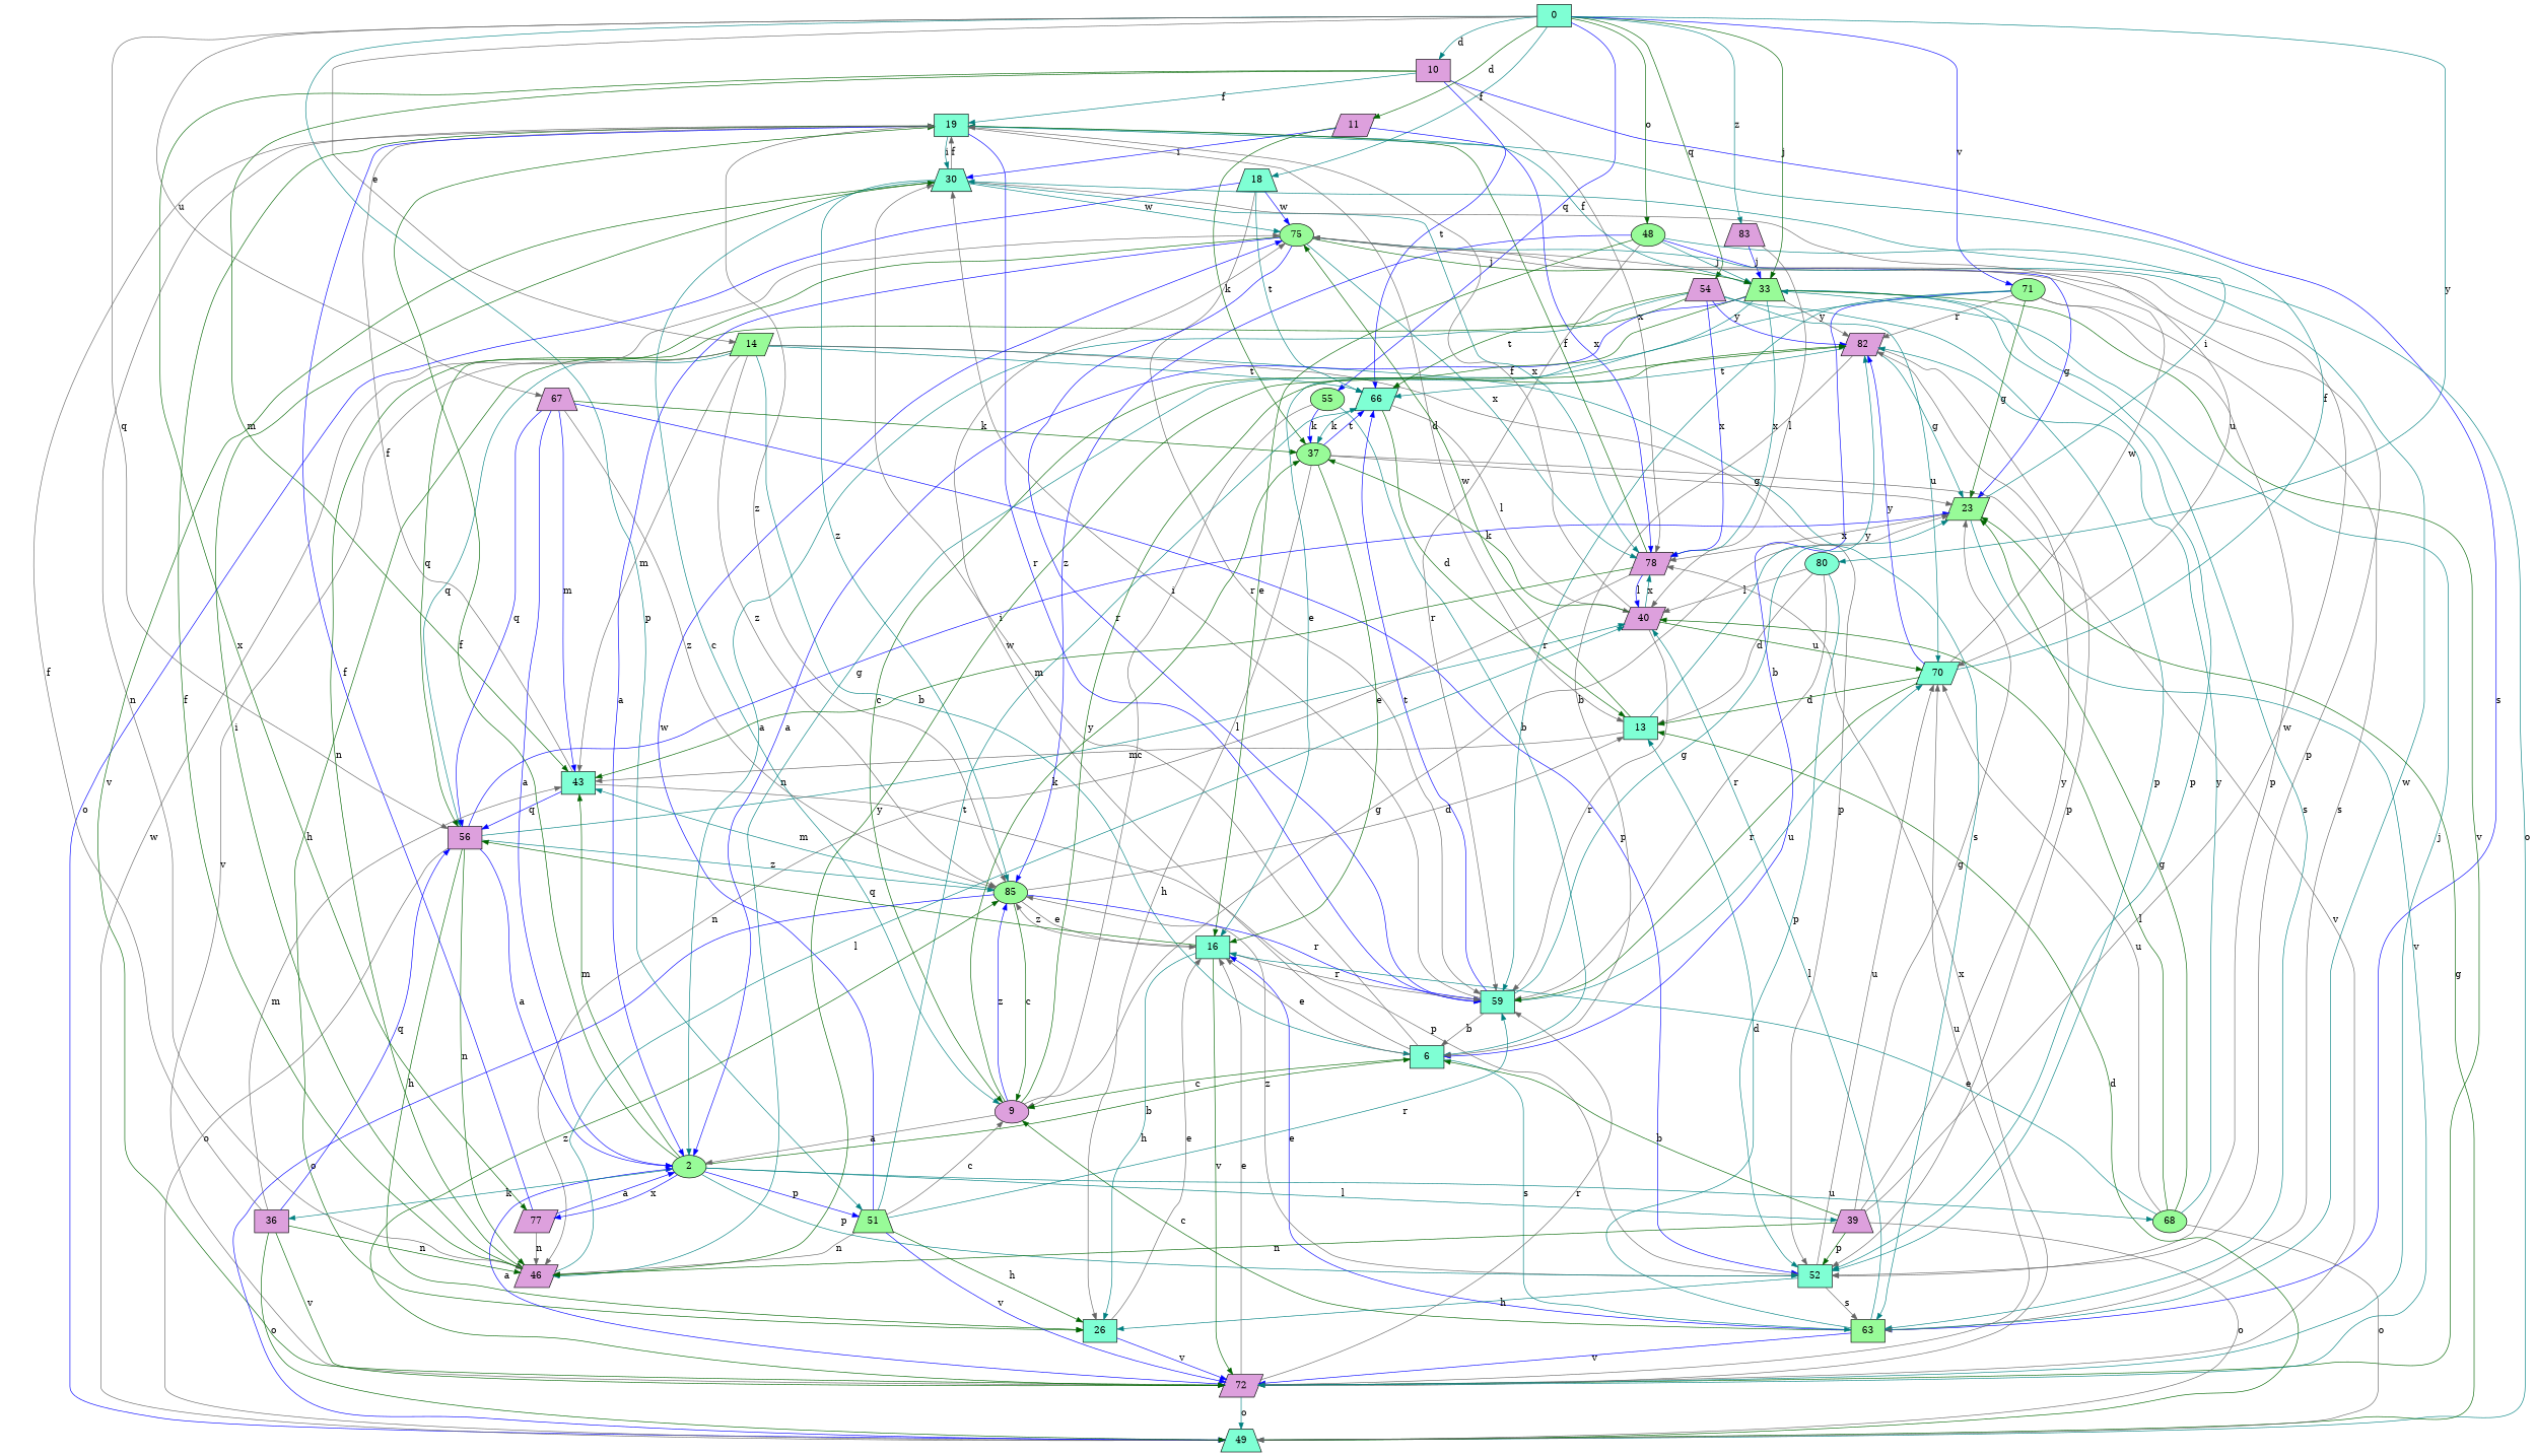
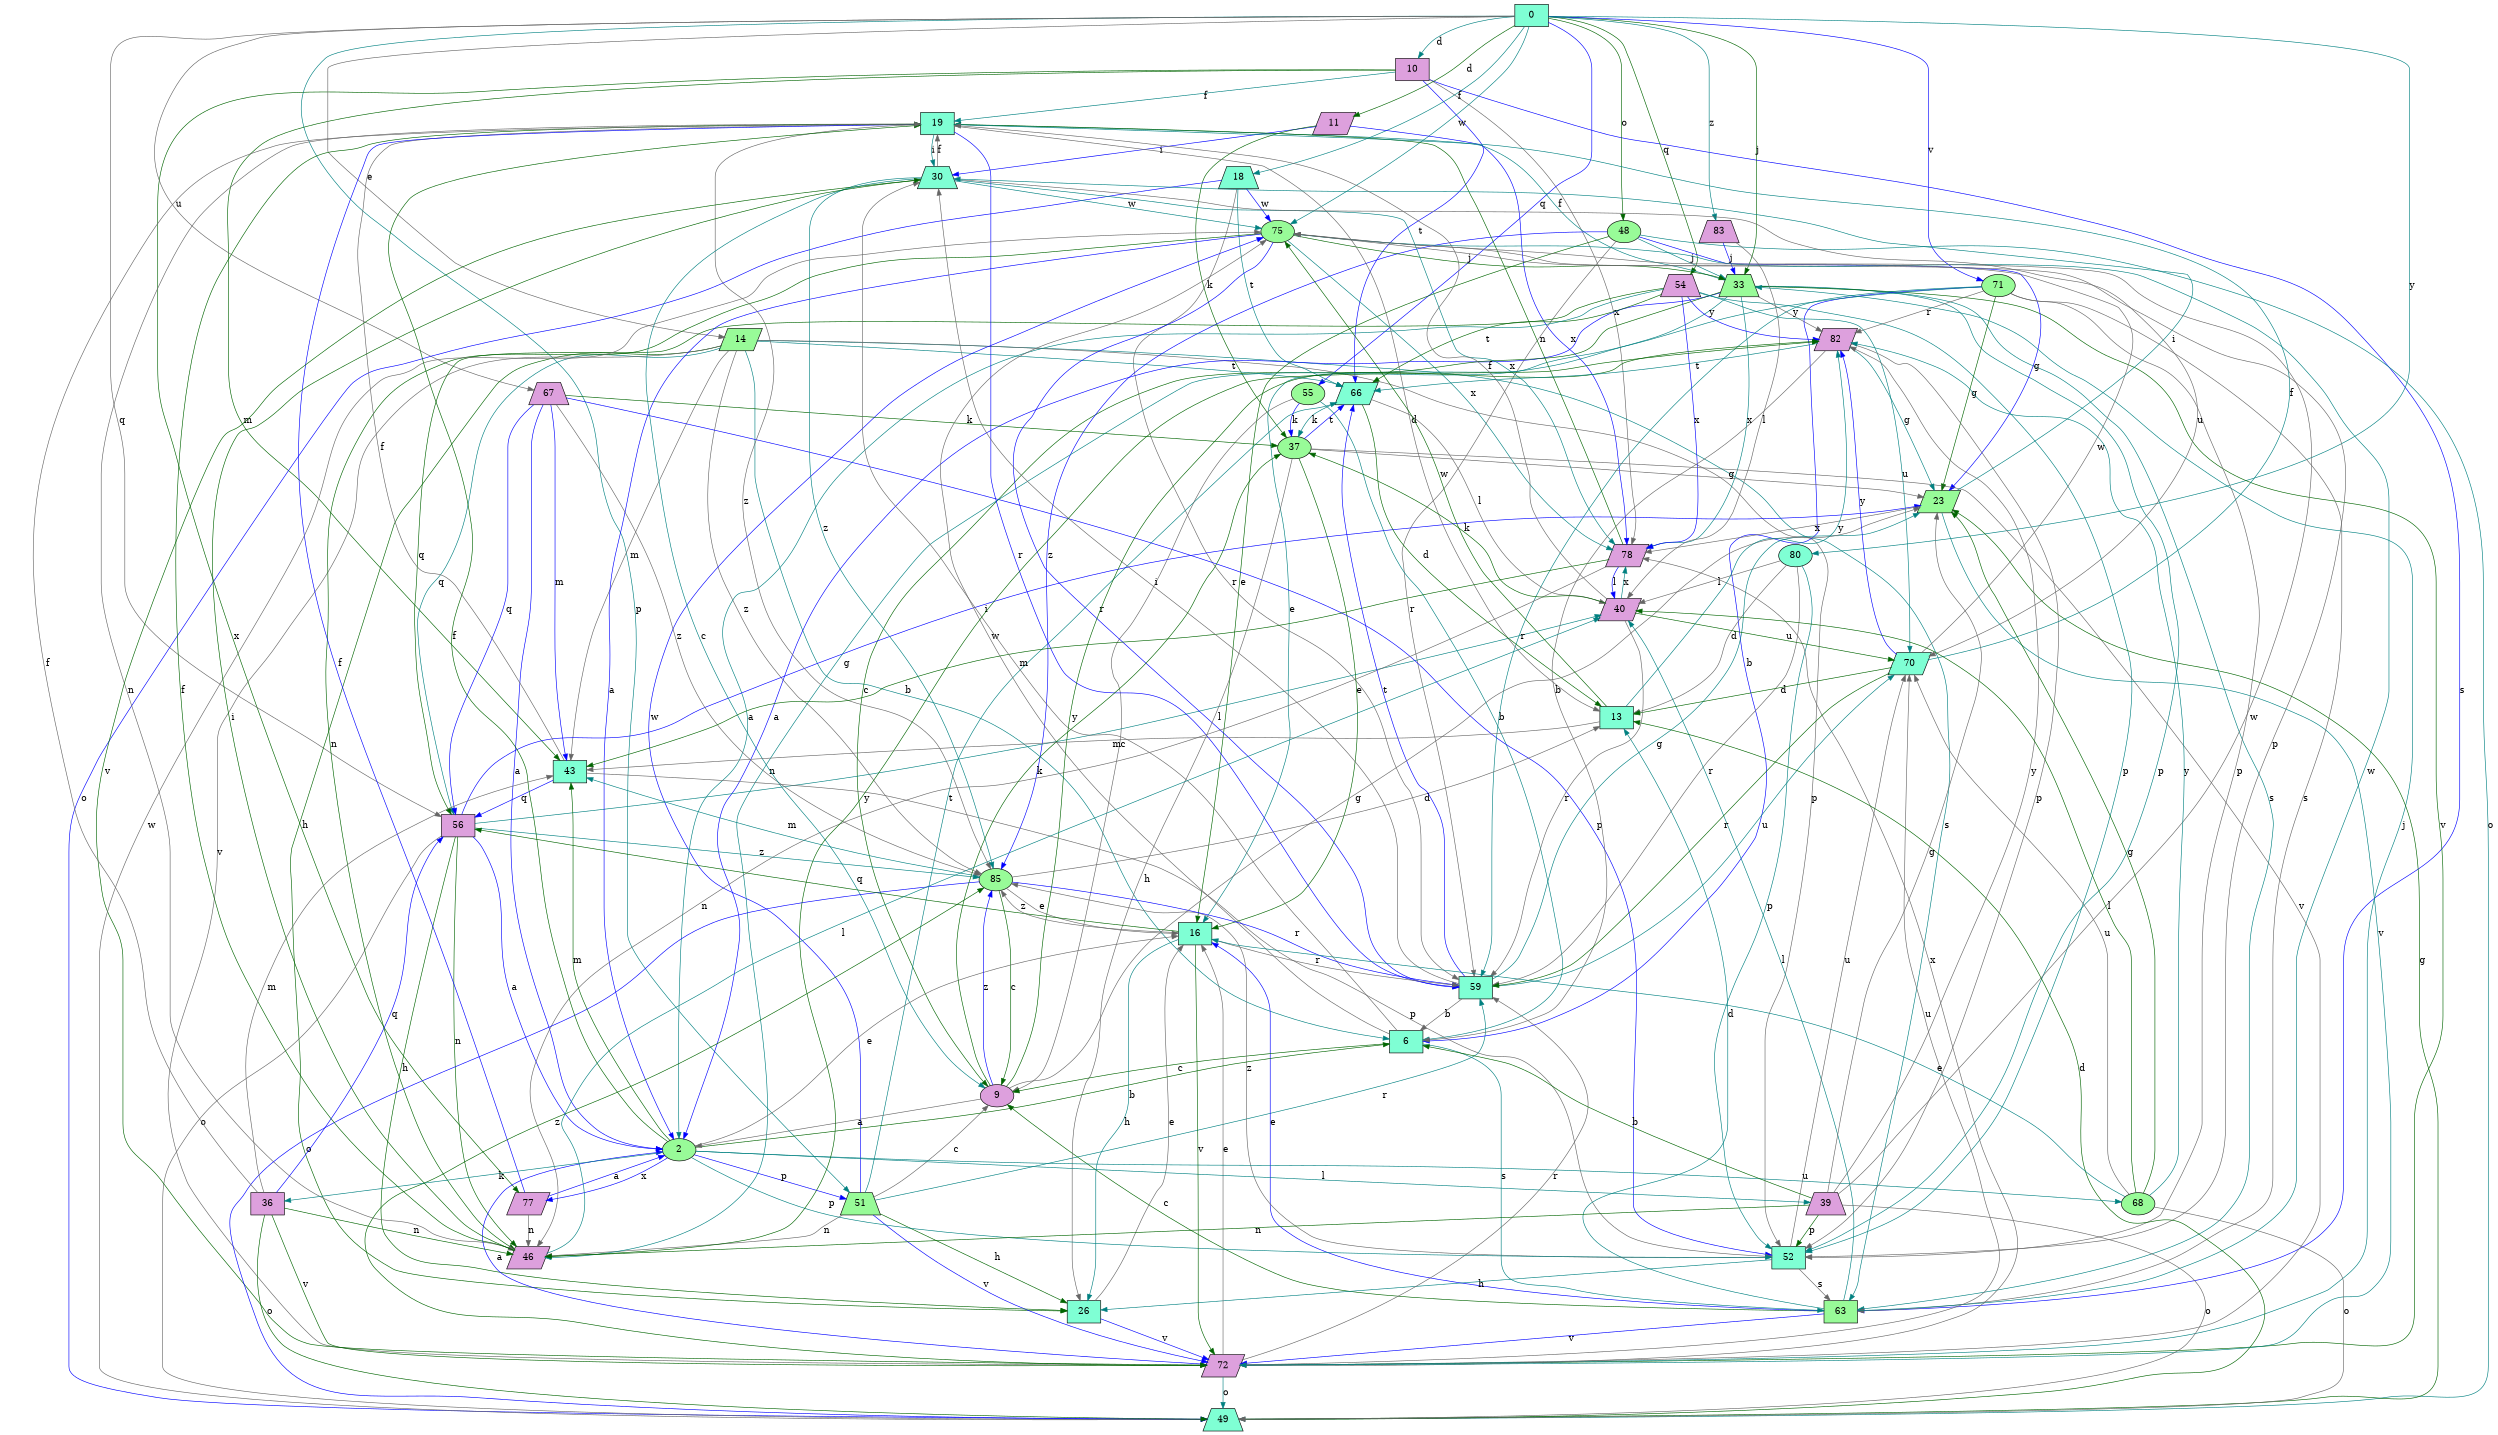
  strict digraph {
    node [fillcolor=plum shape=box style=filled]
    edge [color=gray40]
    10
    0 [fillcolor=aquamarine]
    11 [shape=parallelogram]
    14 [fillcolor=palegreen shape=parallelogram]
    18 [fillcolor=aquamarine shape=trapezium]
    33 [fillcolor=palegreen shape=trapezium]
    48 [fillcolor=palegreen shape=ellipse]
    51 [fillcolor=palegreen shape=trapezium]
    54 [shape=trapezium]
    55 [fillcolor=palegreen shape=ellipse]
    56
    67 [shape=trapezium]
    71 [fillcolor=palegreen shape=ellipse]
    75 [fillcolor=palegreen shape=ellipse]
    80 [fillcolor=aquamarine shape=ellipse]
    83 [shape=trapezium]
    19 [fillcolor=aquamarine]
    43 [fillcolor=aquamarine]
    77 [shape=parallelogram]
    63 [fillcolor=palegreen]
    66 [fillcolor=aquamarine shape=parallelogram]
    78 [shape=parallelogram]
    30 [fillcolor=aquamarine shape=trapezium]
    37 [fillcolor=palegreen shape=ellipse]
    6 [fillcolor=aquamarine]
    52 [fillcolor=aquamarine]
    85 [fillcolor=palegreen shape=ellipse]
    26 [fillcolor=aquamarine]
    72 [shape=parallelogram]
    59 [fillcolor=aquamarine]
    49 [fillcolor=aquamarine shape=trapezium]
    2 [fillcolor=palegreen shape=ellipse]
    9 [shape=ellipse]
    16 [fillcolor=aquamarine]
    82 [shape=parallelogram]
    23 [fillcolor=palegreen shape=parallelogram]
    46 [shape=parallelogram]
    70 [fillcolor=aquamarine shape=parallelogram]
    40 [shape=parallelogram]
    13 [fillcolor=aquamarine]
    36
    39 [shape=trapezium]
    68 [fillcolor=palegreen shape=ellipse]
    10 -> 19 [color=teal label=f]
    10 -> 43 [color=darkgreen label=m]
    10 -> 77 [color=darkgreen label=x]
    10 -> 63 [color=blue label=s]
    10 -> 66 [color=blue label=t]
    10 -> 78 [label=x]
    0 -> 10 [color=teal label=d]
    0 -> 11 [color=darkgreen label=d]
    0 -> 14 [label=e]
    0 -> 18 [color=teal label=f]
    0 -> 33 [color=darkgreen label=j]
    0 -> 48 [color=darkgreen label=o]
    0 -> 51 [color=teal label=p]
    0 -> 54 [color=darkgreen label=q]
    0 -> 55 [color=blue label=q]
    0 -> 56 [label=q]
    0 -> 67 [label=u]
    0 -> 71 [color=blue label=v]
+   0 -> 75 [color=teal label=w]
    0 -> 80 [color=teal label=y]
    0 -> 83 [color=teal label=z]
    11 -> 78 [color=blue label=x]
    11 -> 30 [color=blue label=i]
    11 -> 37 [color=darkgreen label=k]
    14 -> 56 [color=teal label=q]
    14 -> 43 [label=m]
    14 -> 63 [color=teal label=s]
    14 -> 66 [color=teal label=t]
    14 -> 6 [color=teal label=b]
    14 -> 52 [label=p]
    14 -> 85 [label=z]
    14 -> 26 [color=darkgreen label=h]
    14 -> 72 [label=v]
    18 -> 75 [color=blue label=w]
    18 -> 66 [color=teal label=t]
    18 -> 59 [label=r]
    18 -> 49 [color=blue label=o]
    33 -> 19 [color=teal label=f]
    33 -> 63 [color=teal label=s]
    33 -> 78 [color=teal label=x]
    33 -> 52 [color=teal label=p]
    33 -> 72 [color=darkgreen label=v]
    33 -> 2 [color=blue label=a]
    33 -> 9 [color=darkgreen label=c]
    33 -> 16 [color=teal label=e]
    33 -> 82 [label=y]
    48 -> 33 [color=teal label=j]
    48 -> 85 [color=blue label=z]
    48 -> 59 [label=r]
    48 -> 49 [color=teal label=o]
    48 -> 16 [color=darkgreen label=e]
    48 -> 23 [color=blue label=g]
    51 -> 75 [color=blue label=w]
    51 -> 66 [color=teal label=t]
    51 -> 26 [color=darkgreen label=h]
    51 -> 72 [color=blue label=v]
    51 -> 59 [color=teal label=r]
    51 -> 9 [label=c]
    51 -> 46 [label=n]
    54 -> 56 [color=darkgreen label=q]
    54 -> 66 [color=darkgreen label=t]
    54 -> 78 [color=blue label=x]
    54 -> 52 [color=teal label=p]
    54 -> 2 [color=teal label=a]
    54 -> 82 [color=blue label=y]
    54 -> 70 [color=teal label=u]
    55 -> 37 [color=blue label=k]
    55 -> 6 [color=teal label=b]
    55 -> 9 [label=c]
    56 -> 85 [color=teal label=z]
    56 -> 26 [color=darkgreen label=h]
    56 -> 49 [label=o]
    56 -> 2 [color=blue label=a]
    56 -> 23 [color=blue label=g]
    56 -> 46 [color=darkgreen label=n]
    56 -> 40 [color=teal label=l]
    67 -> 56 [color=blue label=q]
    67 -> 43 [color=blue label=m]
    67 -> 37 [color=darkgreen label=k]
    67 -> 52 [color=blue label=p]
    67 -> 85 [label=z]
    67 -> 2 [color=blue label=a]
    71 -> 63 [label=s]
    71 -> 6 [color=blue label=b]
    71 -> 52 [label=p]
    71 -> 59 [color=teal label=r]
    71 -> 82 [label=r]
    71 -> 23 [color=darkgreen label=g]
    71 -> 46 [color=teal label=n]
    75 -> 33 [color=darkgreen label=j]
    75 -> 78 [color=teal label=x]
    75 -> 52 [label=p]
    75 -> 59 [color=blue label=r]
    75 -> 2 [color=blue label=a]
    75 -> 46 [color=darkgreen label=n]
    80 -> 52 [color=teal label=p]
    80 -> 59 [label=r]
    80 -> 40 [label=l]
    80 -> 13 [label=d]
    83 -> 33 [color=blue label=j]
    83 -> 40 [label=l]
    19 -> 30 [color=teal label=i]
    19 -> 85 [label=z]
    19 -> 59 [color=blue label=r]
    19 -> 46 [label=n]
    19 -> 13 [label=d]
    43 -> 56 [color=blue label=q]
    43 -> 19 [label=f]
    43 -> 52 [label=p]
    77 -> 19 [color=blue label=f]
    77 -> 2 [color=blue label=a]
    77 -> 46 [label=n]
    63 -> 75 [color=teal label=w]
    63 -> 72 [color=blue label=v]
    63 -> 9 [color=darkgreen label=c]
    63 -> 16 [color=blue label=e]
    63 -> 40 [color=teal label=l]
    63 -> 13 [color=teal label=d]
    66 -> 37 [color=teal label=k]
    66 -> 40 [label=l]
    66 -> 13 [color=darkgreen label=d]
-   78 -> 19 [color=darkgreen label=f]
+   78 -> 19 [color=darkgreen label=n]
    78 -> 43 [color=darkgreen label=m]
    78 -> 46 [label=n]
    78 -> 40 [color=blue label=l]
    30 -> 75 [color=teal label=w]
    30 -> 19 [label=f]
    30 -> 78 [color=teal label=x]
    30 -> 85 [color=teal label=z]
    30 -> 72 [color=darkgreen label=v]
    30 -> 9 [color=teal label=c]
    30 -> 70 [label=u]
    37 -> 66 [color=blue label=t]
    37 -> 26 [label=h]
    37 -> 72 [label=v]
    37 -> 16 [color=darkgreen label=e]
    37 -> 23 [label=g]
    6 -> 75 [label=w]
    6 -> 63 [color=teal label=s]
    6 -> 30 [label=i]
    6 -> 9 [color=darkgreen label=c]
-   6 -> 16 [label=e]
+   2 -> 16 [label=e]
    52 -> 63 [label=s]
    52 -> 85 [label=z]
    52 -> 26 [color=teal label=h]
    52 -> 70 [label=u]
    85 -> 43 [color=teal label=m]
    85 -> 59 [color=blue label=r]
    85 -> 49 [color=blue label=o]
    85 -> 9 [color=darkgreen label=c]
    85 -> 16 [label=e]
    85 -> 13 [label=d]
    26 -> 72 [color=blue label=v]
    26 -> 16 [label=e]
    72 -> 33 [color=teal label=j]
    72 -> 78 [label=x]
    72 -> 85 [color=darkgreen label=z]
    72 -> 59 [label=r]
    72 -> 49 [color=teal label=o]
    72 -> 2 [color=blue label=a]
    72 -> 16 [label=e]
    72 -> 70 [label=u]
    59 -> 66 [color=blue label=t]
    59 -> 30 [label=i]
    59 -> 6 [label=b]
    59 -> 23 [color=teal label=g]
    59 -> 70 [color=teal label=u]
    49 -> 75 [label=w]
    49 -> 23 [color=darkgreen label=g]
    49 -> 13 [color=darkgreen label=d]
    2 -> 51 [color=blue label=p]
    2 -> 19 [color=darkgreen label=f]
    2 -> 43 [color=darkgreen label=m]
    2 -> 77 [color=blue label=x]
    2 -> 6 [color=darkgreen label=b]
    2 -> 52 [color=teal label=p]
    2 -> 36 [color=teal label=k]
    2 -> 39 [color=teal label=l]
    2 -> 68 [color=teal label=u]
    9 -> 37 [color=darkgreen label=k]
    9 -> 85 [color=blue label=z]
    9 -> 2 [label=a]
    9 -> 82 [color=darkgreen label=y]
    9 -> 23 [label=g]
    16 -> 56 [color=darkgreen label=q]
    16 -> 85 [label=z]
    16 -> 26 [color=teal label=h]
    16 -> 72 [color=darkgreen label=v]
    16 -> 59 [label=r]
    82 -> 66 [color=teal label=t]
    82 -> 6 [label=b]
    82 -> 52 [label=p]
    82 -> 23 [color=teal label=g]
    23 -> 78 [label=x]
    23 -> 30 [color=teal label=i]
    23 -> 72 [color=teal label=v]
    46 -> 19 [color=darkgreen label=f]
    46 -> 30 [color=darkgreen label=i]
    46 -> 82 [color=darkgreen label=y]
    46 -> 40 [color=teal label=l]
    70 -> 75 [label=w]
    70 -> 19 [color=teal label=f]
    70 -> 59 [color=darkgreen label=r]
    70 -> 82 [color=blue label=y]
    70 -> 13 [color=darkgreen label=d]
    40 -> 19 [label=f]
    40 -> 78 [color=teal label=x]
    40 -> 37 [color=darkgreen label=k]
    40 -> 59 [label=r]
    40 -> 70 [color=darkgreen label=u]
    13 -> 75 [color=darkgreen label=w]
    13 -> 43 [label=m]
    13 -> 82 [color=teal label=y]
    36 -> 56 [color=blue label=q]
    36 -> 19 [label=f]
    36 -> 43 [label=m]
    36 -> 72 [color=darkgreen label=v]
    36 -> 49 [color=darkgreen label=o]
    36 -> 46 [color=darkgreen label=n]
    39 -> 75 [label=w]
    39 -> 6 [color=darkgreen label=b]
    39 -> 52 [color=darkgreen label=p]
    39 -> 49 [label=o]
    39 -> 82 [label=y]
    39 -> 23 [label=g]
    39 -> 46 [color=darkgreen label=n]
    68 -> 49 [label=o]
    68 -> 16 [color=teal label=e]
    68 -> 82 [color=teal label=y]
    68 -> 23 [color=darkgreen label=g]
    68 -> 70 [label=u]
    68 -> 40 [color=darkgreen label=l]
  }
